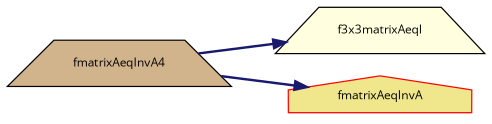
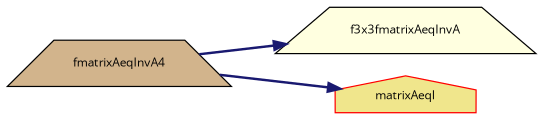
  digraph {
    fontname="Open Sans"
    rankdir=LR
    node [color=black fontname="Open Sans" fontsize=10 shape=trapezium style=filled]
    edge [color=midnightblue fontname="Open Sans" fontsize=10 labelfontname=Helvetica labelfontsize=10 style=bold]
    n1 [fillcolor=tan fontcolor=black height=0.2 label=fmatrixAeqInvA4 width=0.4]
-   n2 [fillcolor=lightyellow height=0.2 label=f3x3matrixAeqI width=0.4]
-   n3 [color=red fillcolor=khaki height=0.2 label=fmatrixAeqInvA shape=house width=0.4]
+   n2 [fillcolor=lightyellow height=0.2 label=f3x3fmatrixAeqInvA width=0.4]
+   n3 [color=red fillcolor=khaki height=0.2 label=matrixAeqI shape=house width=0.4]
    n1 -> n2
    n1 -> n3
  }
